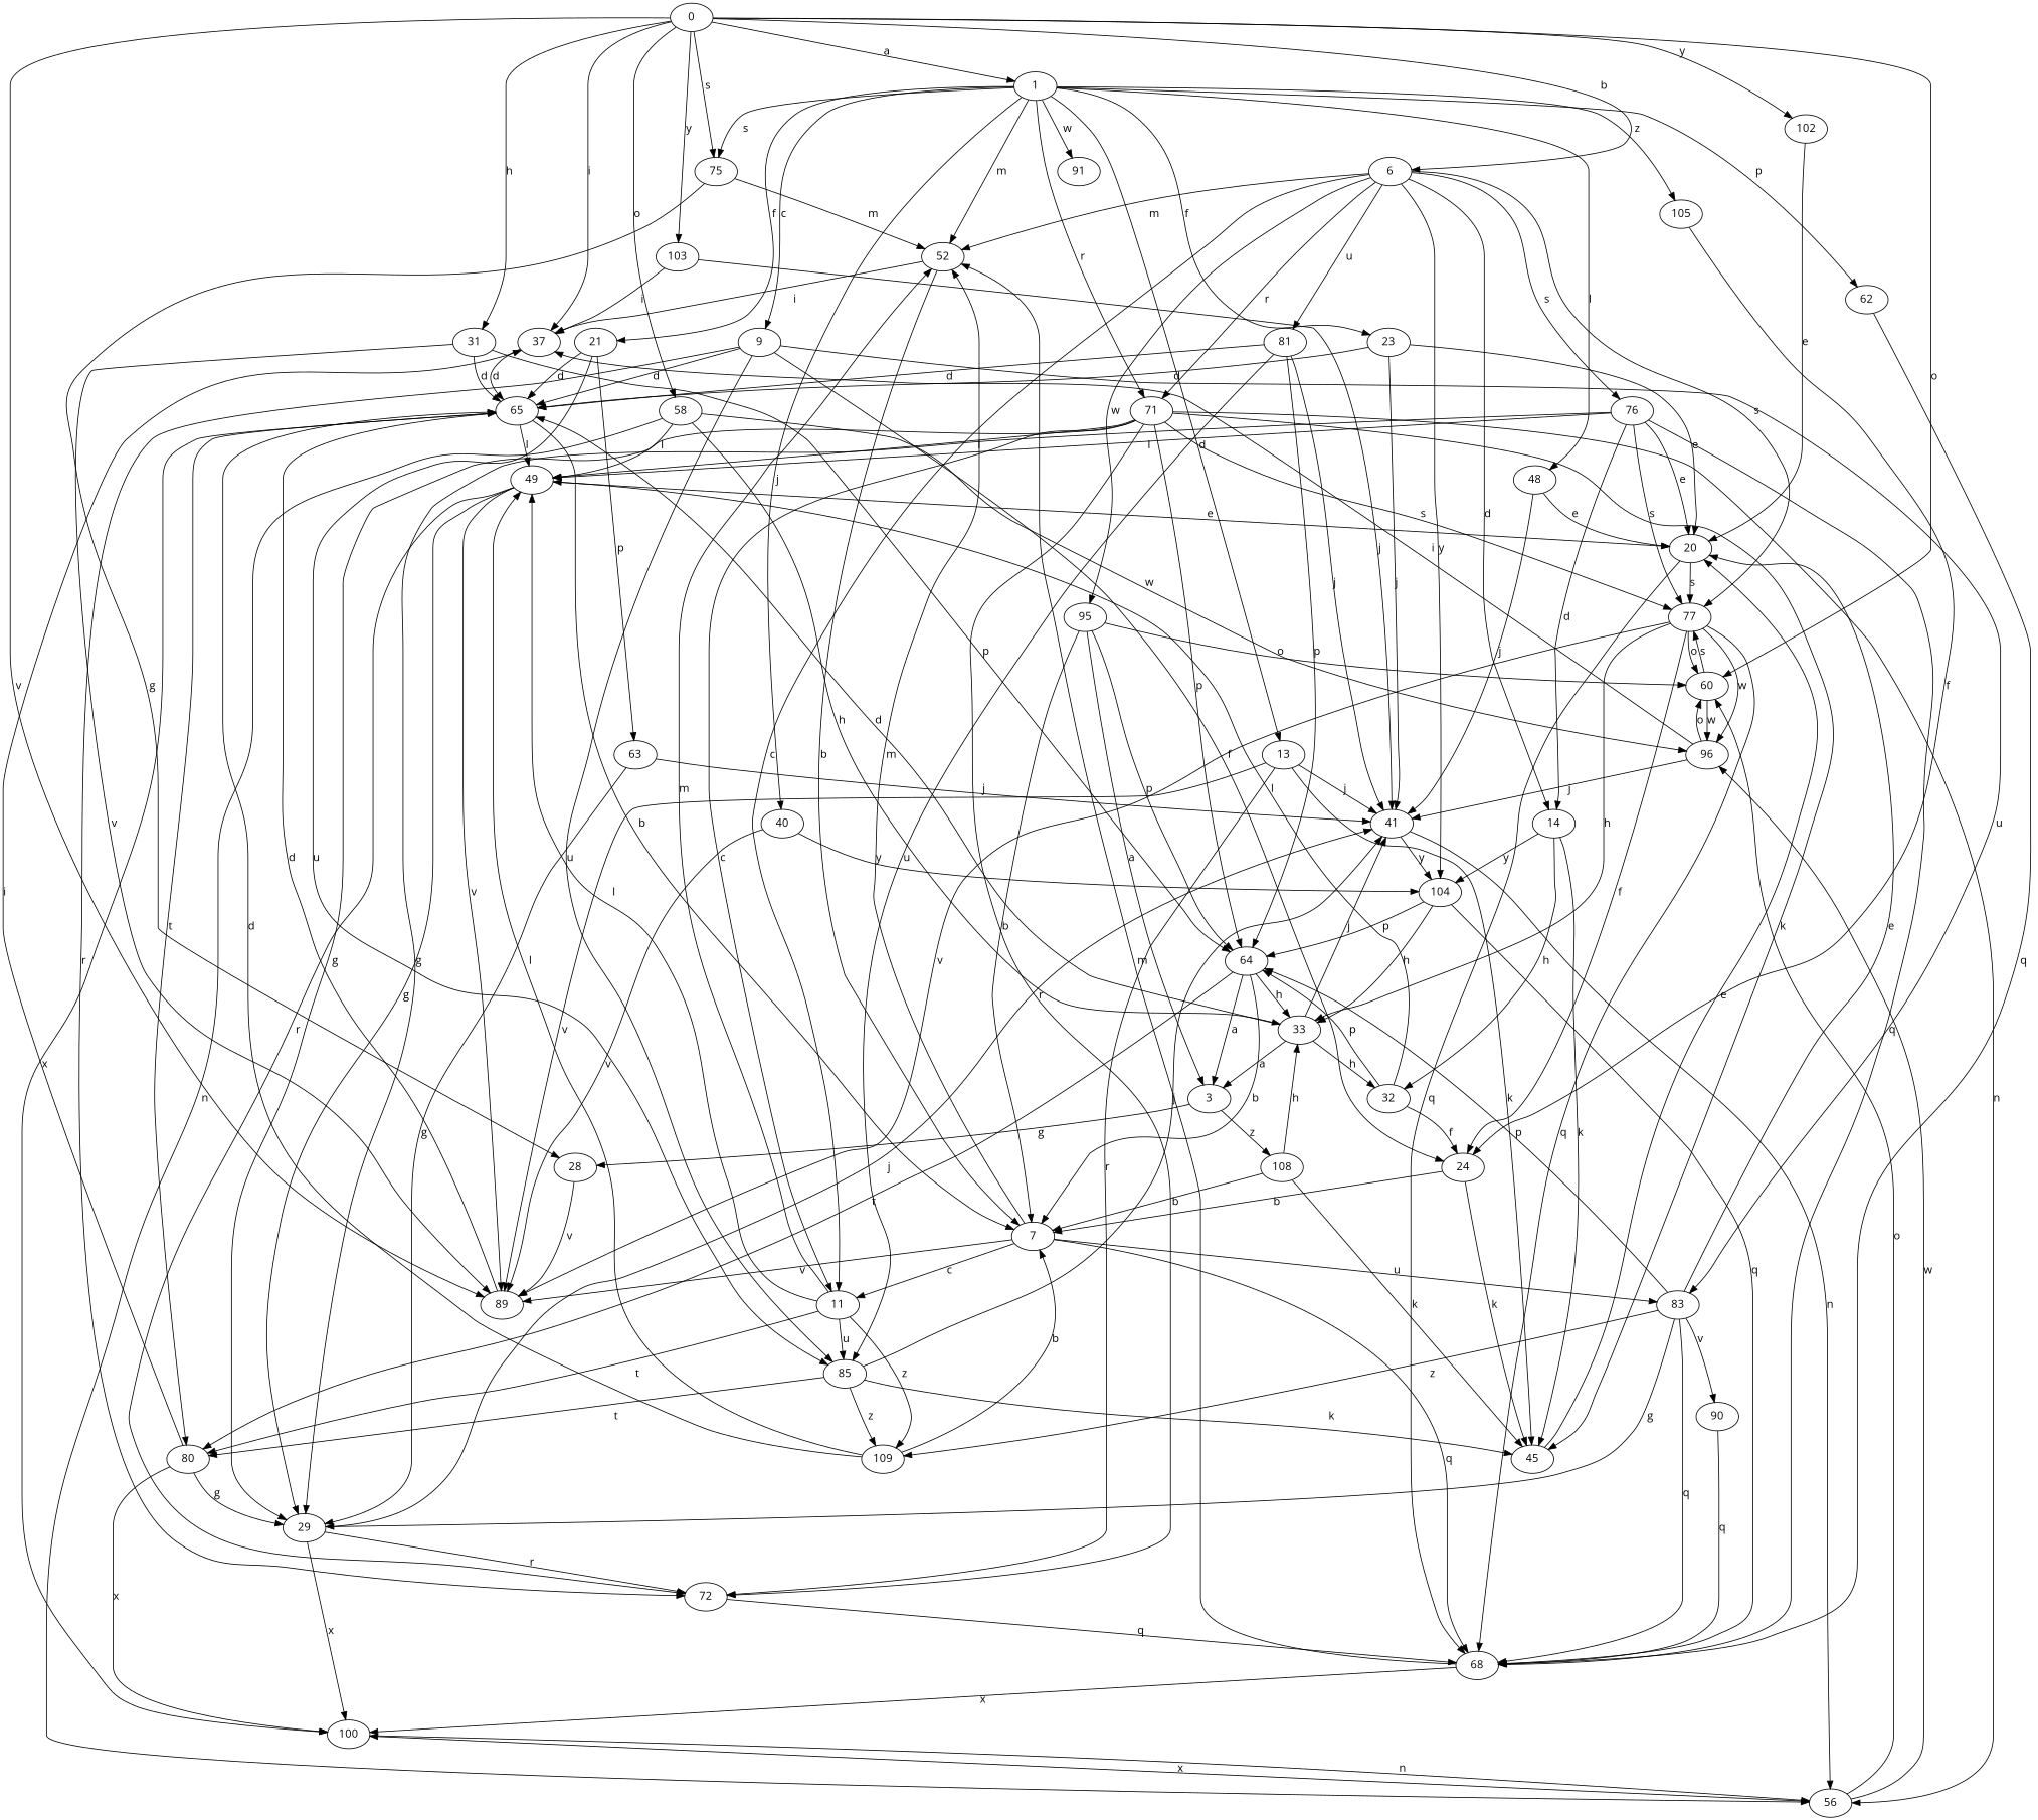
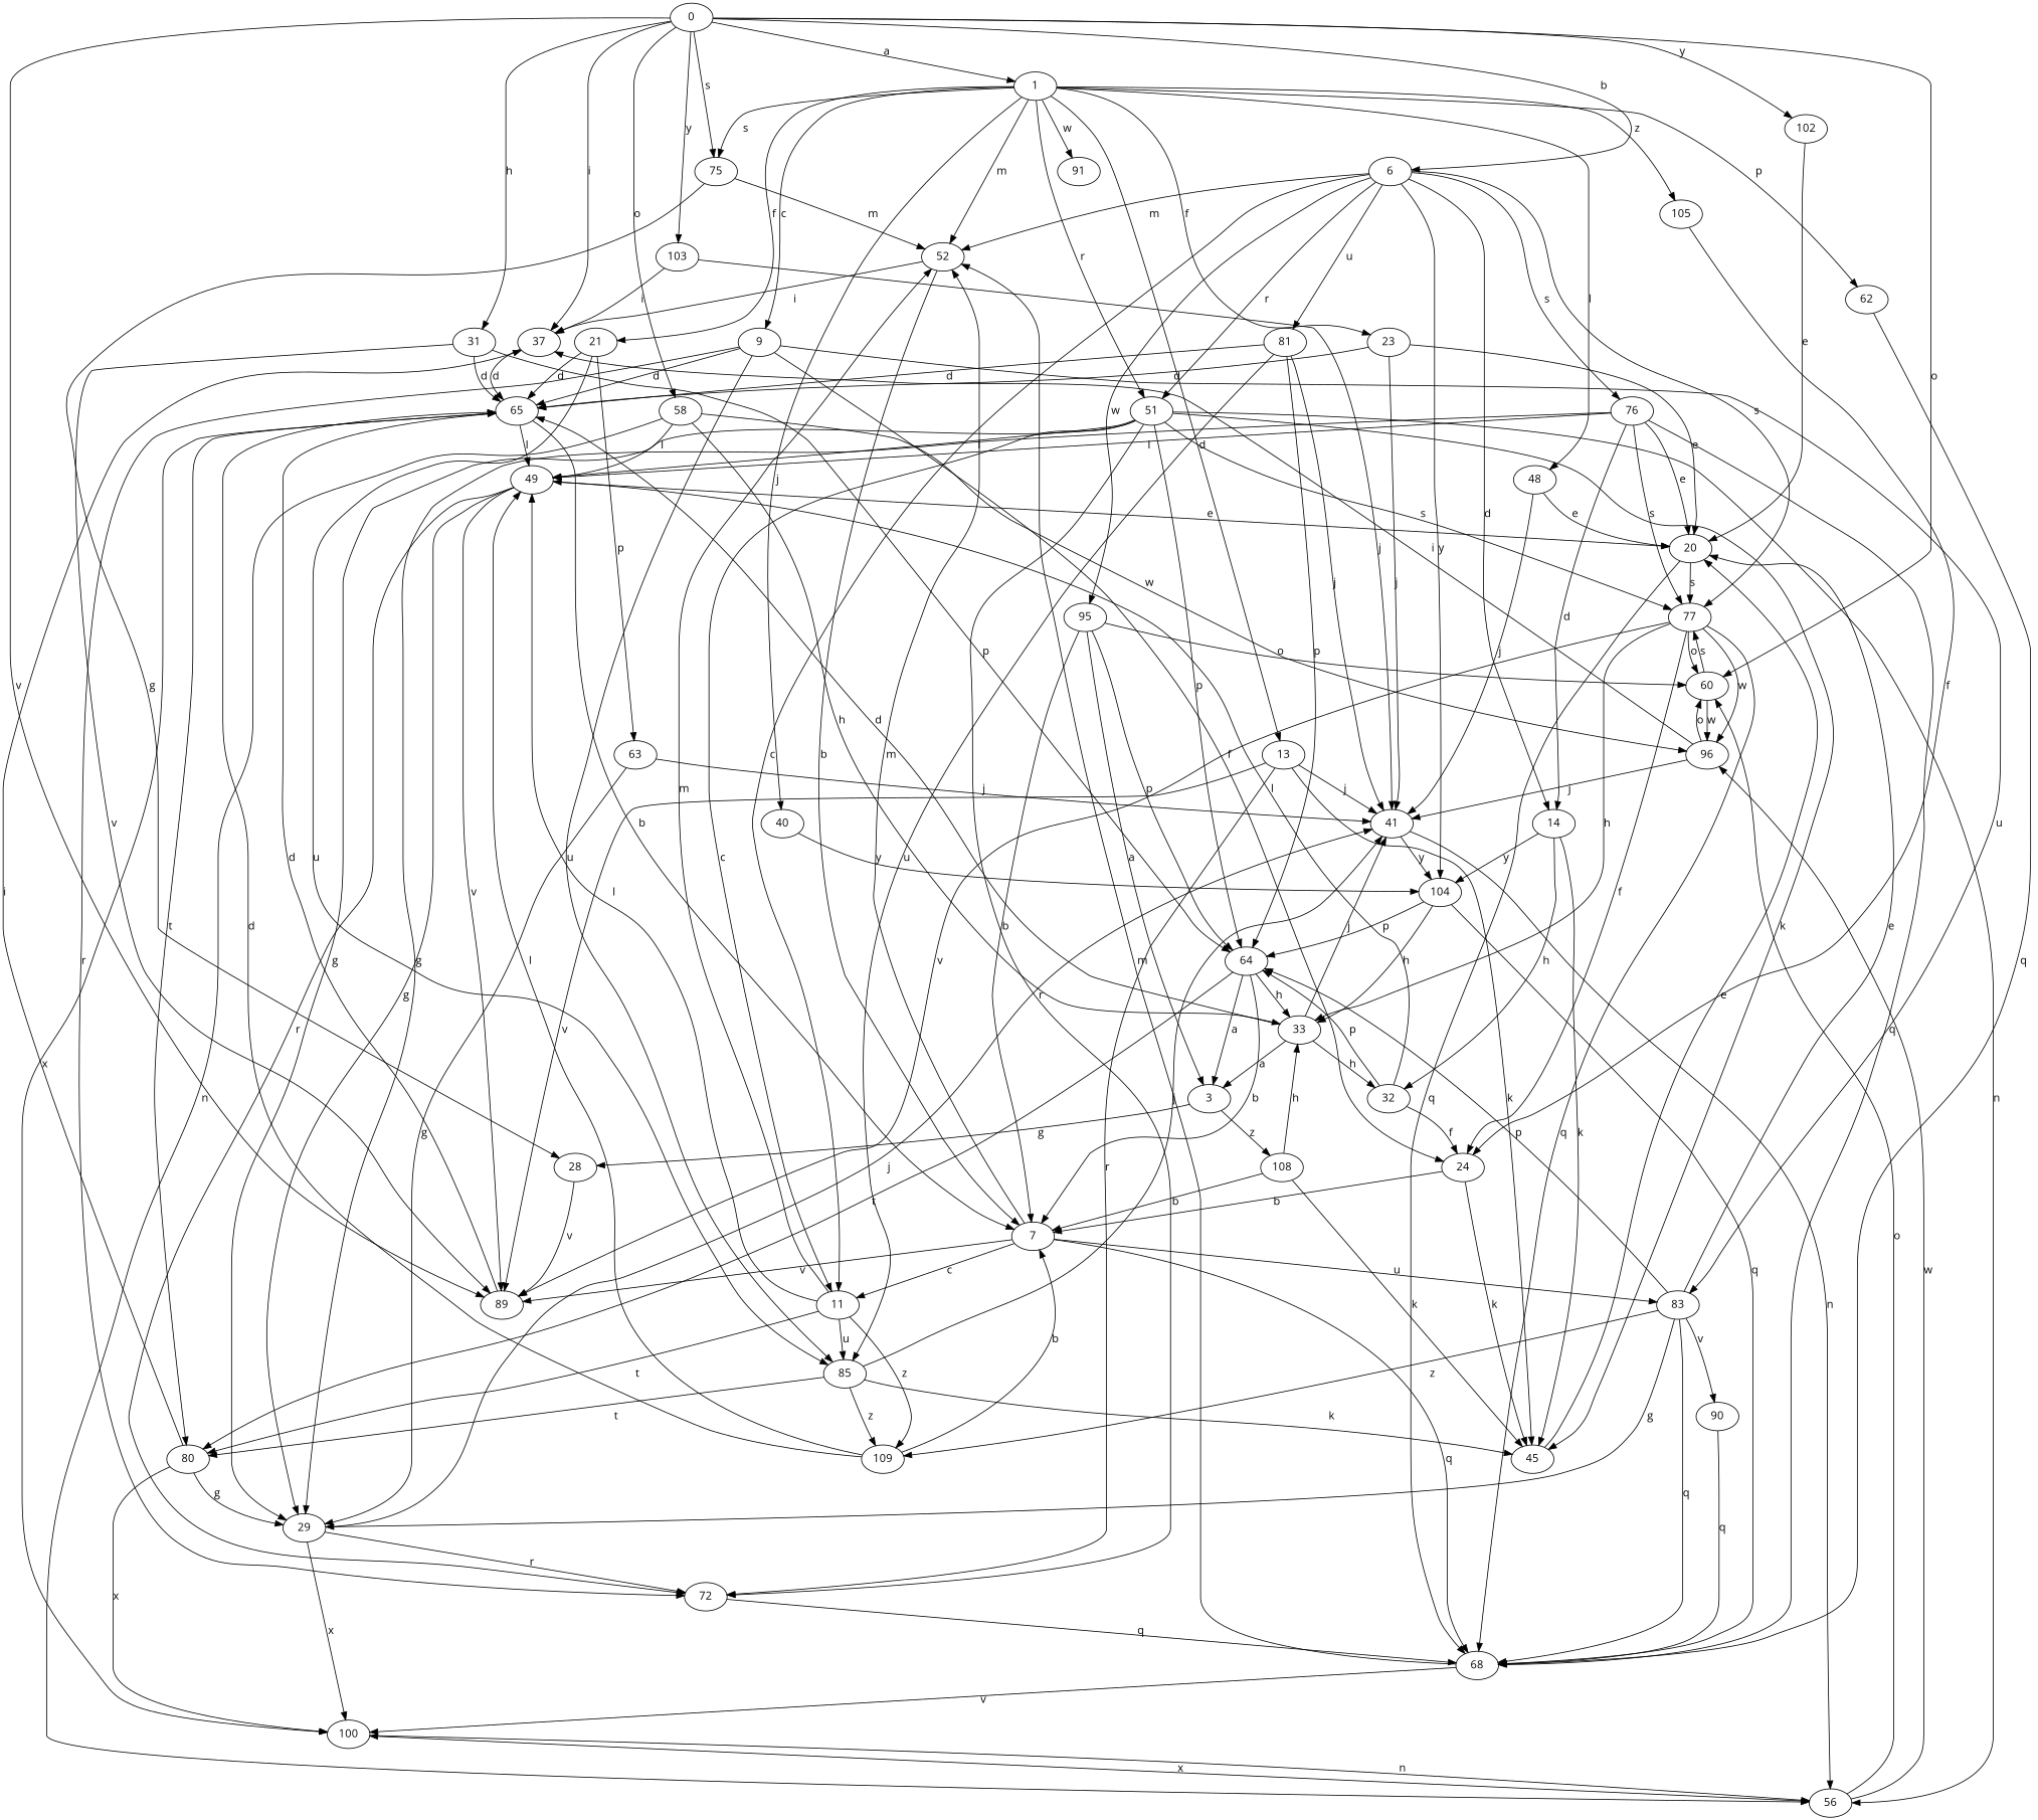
  strict digraph {
    fontname="Open Sans"
    node [fontname="Open Sans"]
    edge [fontname="Open Sans"]
    0
    1
    6
    31
    37
    58
    60
    75
    89
    102
    103
    9
    13
    21
    23
    40
    48
    52
    62
-   71
+   71 [label=51]
    91
    105
    11
    14
    76
    77
    81
    95
    104
    n30 [label=65]
    64
    49
    33
    56
    96
    28
    20
    41
    83
    24
    72
    85
    45
    63
    7
    68
    29
    3
    108
    80
    109
    32
    100
    90
    0 -> 1 [label=a]
    0 -> 6 [label=b]
    0 -> 31 [label=h]
    0 -> 37 [label=i]
    0 -> 58 [label=o]
    0 -> 60 [label=o]
    0 -> 75 [label=s]
    0 -> 89 [label=v]
    0 -> 102 [label=y]
    0 -> 103 [label=y]
    1 -> 75 [label=s]
    1 -> 9 [label=c]
    1 -> 13 [label=d]
    1 -> 21 [label=f]
    1 -> 23 [label=f]
    1 -> 40 [label=j]
    1 -> 48 [label=l]
    1 -> 52 [label=m]
    1 -> 62 [label=p]
    1 -> 71 [label=r]
    1 -> 91 [label=w]
    1 -> 105 [label=z]
    6 -> 52 [label=m]
    6 -> 71 [label=r]
    6 -> 11 [label=c]
    6 -> 14 [label=d]
    6 -> 76 [label=s]
    6 -> 77 [label=s]
    6 -> 81 [label=u]
    6 -> 95 [label=w]
    6 -> 104 [label=y]
    31 -> 89 [label=v]
    31 -> n30 [label=d]
    31 -> 64 [label=p]
    37 -> n30 [label=d]
    58 -> 49 [label=l]
    58 -> 33 [label=h]
    58 -> 56 [label=n]
    58 -> 96 [label=w]
    60 -> 77 [label=s]
    60 -> 96 [label=w]
    75 -> 52 [label=m]
    75 -> 28 [label=g]
    89 -> n30 [label=d]
    102 -> 20 [label=e]
    103 -> 37 [label=i]
    103 -> 41 [label=j]
    9 -> n30 [label=d]
    9 -> 83 [label=u]
    9 -> 24 [label=f]
    9 -> 72 [label=r]
    9 -> 85 [label=u]
    13 -> 89 [label=v]
    13 -> 41 [label=j]
    13 -> 72 [label=r]
    13 -> 45 [label=k]
    21 -> n30 [label=d]
    21 -> 85 [label=u]
    21 -> 63 [label=p]
    23 -> n30 [label=d]
    23 -> 20 [label=e]
    23 -> 41 [label=j]
-   40 -> 89 [label=v]
    40 -> 104 [label=y]
    48 -> 20 [label=e]
    48 -> 41 [label=j]
    52 -> 37 [label=i]
    52 -> 7 [label=b]
    62 -> 68 [label=q]
    71 -> 11 [label=c]
    71 -> 77 [label=s]
    71 -> 64 [label=p]
    71 -> 49 [label=l]
    71 -> 56 [label=n]
    71 -> 72 [label=r]
    71 -> 45 [label=k]
    71 -> 29 [label=g]
    105 -> 24 [label=f]
    11 -> 52 [label=m]
    11 -> 49 [label=l]
    11 -> 85 [label=u]
    11 -> 80 [label=t]
    11 -> 109 [label=z]
    14 -> 104 [label=y]
    14 -> 45 [label=k]
    14 -> 32 [label=h]
    76 -> 14 [label=d]
    76 -> 77 [label=s]
    76 -> 49 [label=l]
    76 -> 20 [label=e]
    76 -> 68 [label=q]
    76 -> 29 [label=g]
    77 -> 60 [label=o]
    77 -> 89 [label=v]
    77 -> 33 [label=h]
    77 -> 96 [label=w]
    77 -> 24 [label=f]
    77 -> 68 [label=q]
    81 -> n30 [label=d]
    81 -> 64 [label=p]
    81 -> 41 [label=j]
    81 -> 85 [label=u]
    95 -> 60 [label=o]
    95 -> 64 [label=p]
    95 -> 7 [label=b]
    95 -> 3 [label=a]
    104 -> 64 [label=p]
    104 -> 33 [label=h]
    104 -> 68 [label=q]
    n30 -> 49 [label=l]
    n30 -> 7 [label=b]
    n30 -> 80 [label=t]
    n30 -> 100 [label=x]
    64 -> 33 [label=h]
    64 -> 7 [label=b]
    64 -> 3 [label=a]
    64 -> 80 [label=t]
    49 -> 89 [label=v]
    49 -> 20 [label=e]
    49 -> 72 [label=r]
    49 -> 29 [label=g]
    33 -> n30 [label=d]
    33 -> 41 [label=j]
    33 -> 3 [label=a]
    33 -> 32 [label=h]
    56 -> 60 [label=o]
    56 -> 96 [label=w]
    56 -> 100 [label=x]
    96 -> 37 [label=i]
    96 -> 60 [label=o]
    96 -> 41 [label=j]
    28 -> 89 [label=v]
    20 -> 77 [label=s]
    20 -> 68 [label=q]
    41 -> 104 [label=y]
    41 -> 56 [label=n]
    83 -> 64 [label=p]
    83 -> 20 [label=e]
    83 -> 68 [label=q]
    83 -> 29 [label=g]
    83 -> 109 [label=z]
    83 -> 90 [label=v]
    24 -> 45 [label=k]
    24 -> 7 [label=b]
    72 -> 68 [label=q]
    85 -> 41 [label=j]
    85 -> 45 [label=k]
    85 -> 80 [label=t]
    85 -> 109 [label=z]
    45 -> 20 [label=e]
    63 -> 41 [label=j]
    63 -> 29 [label=g]
    7 -> 89 [label=v]
    7 -> 52 [label=m]
    7 -> 11 [label=c]
    7 -> 83 [label=u]
    7 -> 68 [label=q]
    68 -> 52 [label=m]
-   68 -> 100 [label=x]
+   68 -> 100 [label=v]
    29 -> 41 [label=j]
    29 -> 72 [label=r]
    29 -> 100 [label=x]
    3 -> 28 [label=g]
    3 -> 108 [label=z]
    108 -> 33 [label=h]
    108 -> 45 [label=k]
    108 -> 7 [label=b]
    80 -> 37 [label=i]
    80 -> 29 [label=g]
    80 -> 100 [label=x]
    109 -> n30 [label=d]
    109 -> 49 [label=l]
    109 -> 7 [label=b]
    32 -> 64 [label=p]
    32 -> 49 [label=l]
    32 -> 24 [label=f]
    100 -> 56 [label=n]
    90 -> 68 [label=q]
  }
